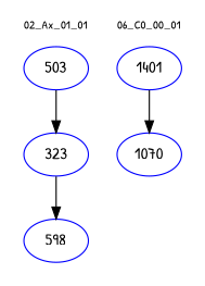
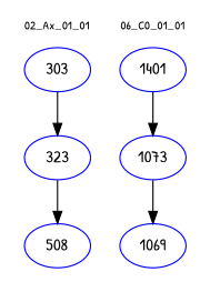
  digraph {
    fontname="Patrick Hand"
    node [color=blue fontname="Patrick Hand"]
    edge [color=black fontname="Patrick Hand"]
-   n1 [label=503]
+   n1 [label=303]
    n2 [label=323]
-   n3 [label=598]
+   n3 [label=508]
    n4 [label=1401]
-   n5 [label=1070]
+   n5 [label=1073]
+   n6 [label=1069]
    subgraph cluster_1 {
      color=white
      fontsize=10
      label="02_Ax_01_01"
      n1
      n2
      n3
    }
    subgraph cluster_2 {
      color=white
      fontsize=10
-     label="06_C0_00_01"
+     label="06_C0_01_01"
      n4
      n5
+     n6
    }
    n1 -> n2
    n2 -> n3
    n4 -> n5
+   n5 -> n6
  }
